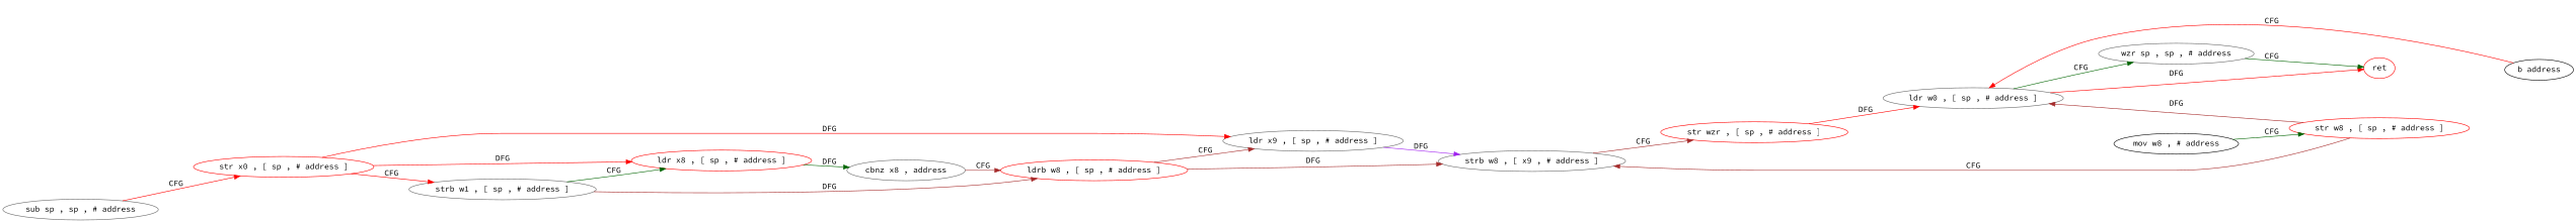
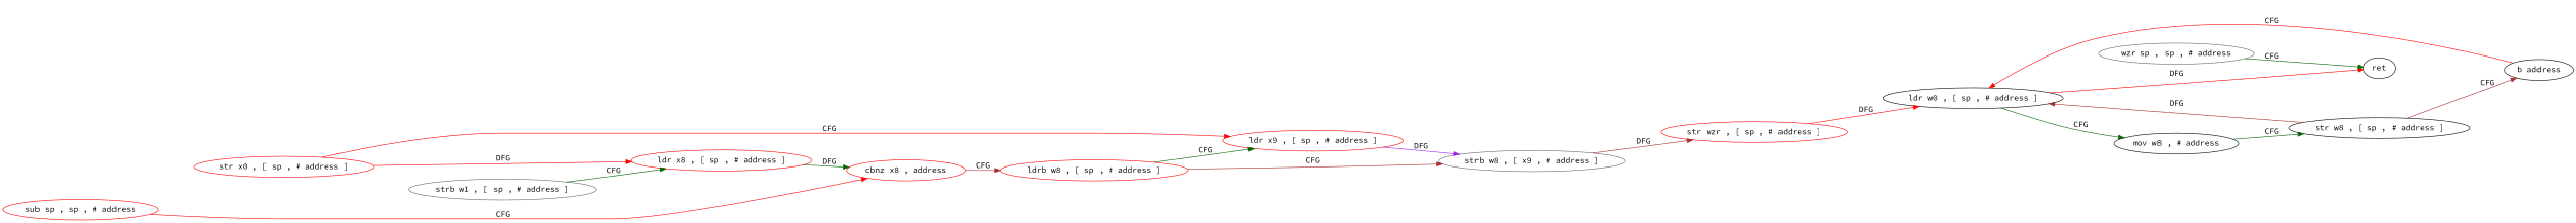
  digraph {
    fontname="Source Code Pro"
    rankdir=LR
    node [color=gray40 fontname="Source Code Pro"]
    edge [color=red fontname="Source Code Pro"]
-   n1 [label="sub sp , sp , # address"]
+   n1 [color=red label="sub sp , sp , # address"]
    n2 [color=red label="str x0 , [ sp , # address ]"]
    n3 [label="strb w1 , [ sp , # address ]"]
    n4 [color=red label="ldr x8 , [ sp , # address ]"]
-   n5 [label="ldr x9 , [ sp , # address ]"]
+   n5 [color=red label="ldr x9 , [ sp , # address ]"]
    n6 [color=red label="ldrb w8 , [ sp , # address ]"]
-   n7 [label="cbnz x8 , address"]
+   n7 [color=red label="cbnz x8 , address"]
    n8 [label="strb w8 , [ x9 , # address ]"]
    n9 [color=black label="mov w8 , # address"]
-   n10 [color=red label="str w8 , [ sp , # address ]"]
+   n10 [color=black label="str w8 , [ sp , # address ]"]
    n11 [color=red label="str wzr , [ sp , # address ]"]
-   n12 [label="ldr w0 , [ sp , # address ]"]
+   n12 [color=black label="ldr w0 , [ sp , # address ]"]
    n13 [color=black label="b address"]
    n14 [label="wzr sp , sp , # address"]
-   n15 [color=red label=ret]
-   n1 -> n2 [label=CFG]
-   n2 -> n3 [label=CFG]
+   n15 [color=black label=ret]
+   n1 -> n7 [label=CFG]
    n2 -> n4 [label=DFG]
-   n2 -> n5 [label=DFG]
+   n2 -> n5 [label=CFG]
    n3 -> n4 [color=darkgreen label=CFG]
-   n3 -> n6 [color=brown label=DFG]
    n4 -> n7 [color=darkgreen label=DFG]
    n5 -> n8 [color=purple label=DFG]
-   n6 -> n5 [color=brown label=CFG]
-   n6 -> n8 [color=brown label=DFG]
+   n6 -> n5 [color=darkgreen label=CFG]
+   n6 -> n8 [color=brown label=CFG]
    n7 -> n6 [color=brown label=CFG]
-   n8 -> n11 [color=brown label=CFG]
+   n8 -> n11 [color=brown label=DFG]
    n9 -> n10 [color=darkgreen label=CFG]
    n10 -> n12 [color=brown label=DFG]
-   n10 -> n8 [color=brown label=CFG]
+   n10 -> n13 [color=brown label=CFG]
    n11 -> n12 [label=DFG]
-   n12 -> n14 [color=darkgreen label=CFG]
+   n12 -> n9 [color=darkgreen label=CFG]
    n12 -> n15 [label=DFG]
    n13 -> n12 [label=CFG]
    n14 -> n15 [color=darkgreen label=CFG]
  }
